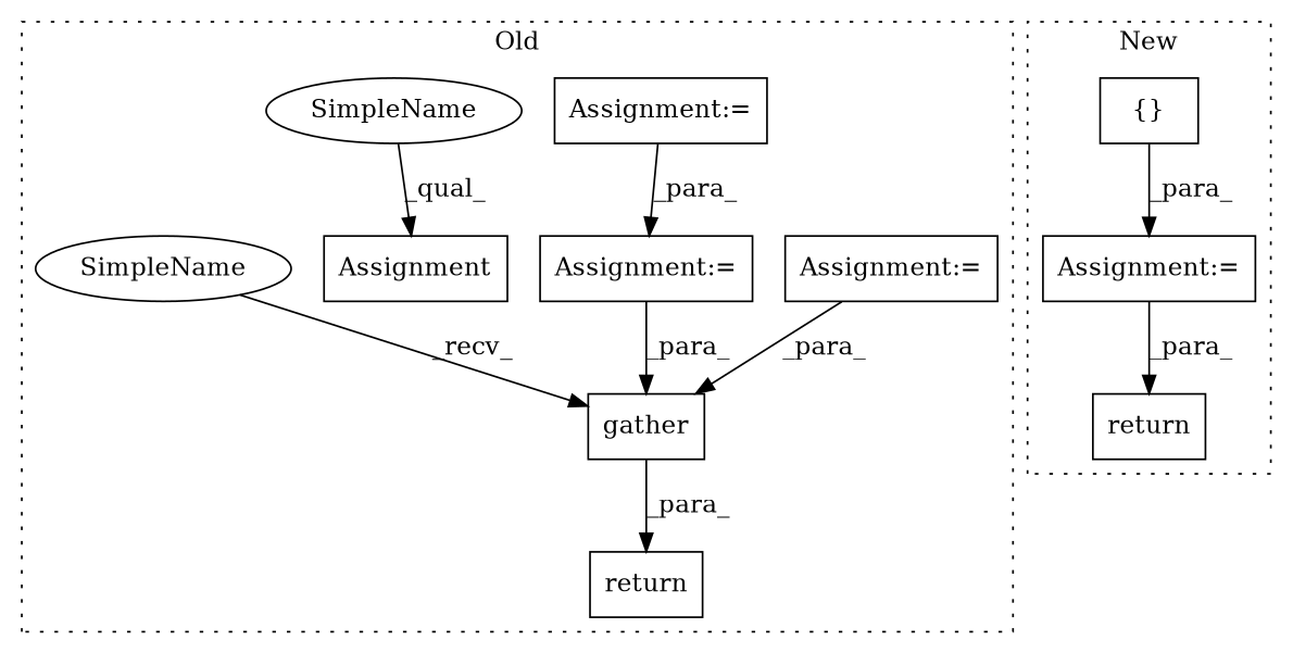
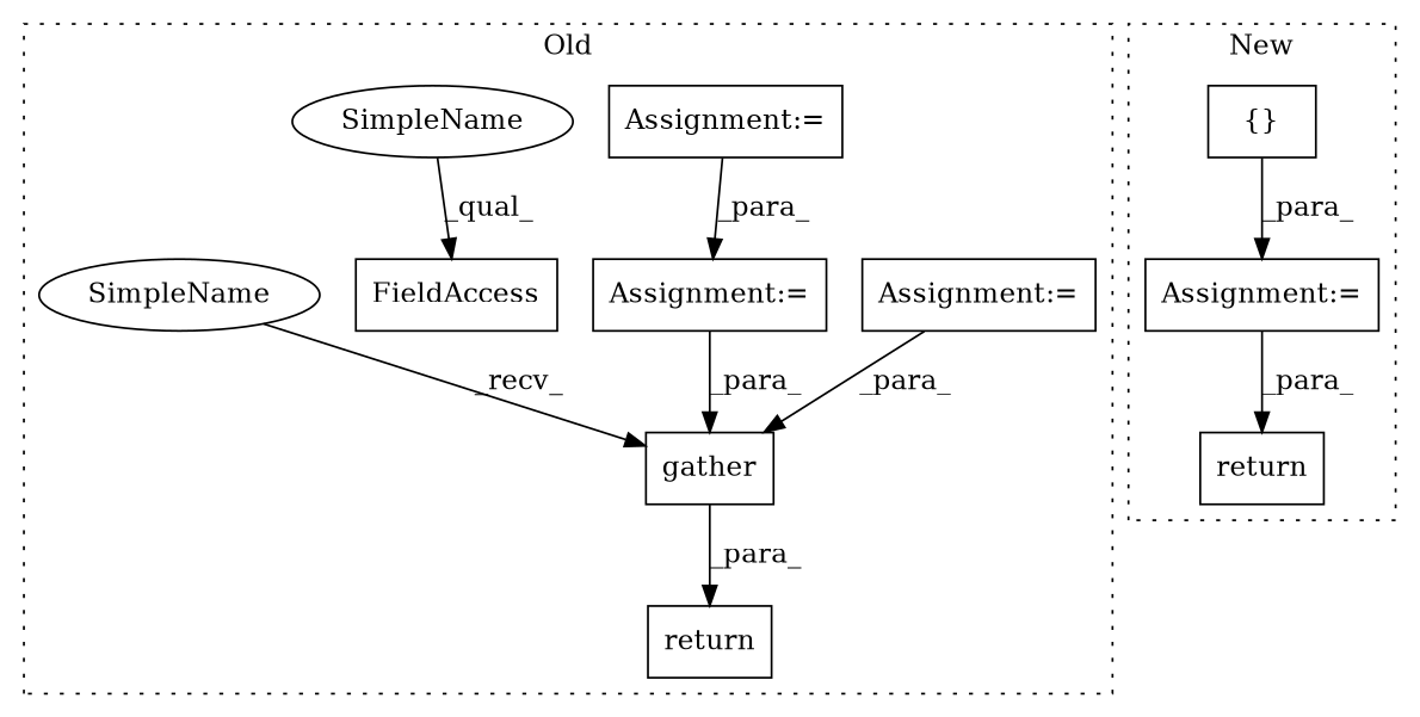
  digraph {
    node [a=7 l=1 s=3649 shape=box]
    n1 [a=32 l="7,1" label=gather s="3826,3837"]
-   n2 [a=22 l=16 label=Assignment]
+   n2 [a=22 l=16 label=FieldAccess]
    n3 [label="Assignment:=" s=3679]
    n4 [label="Assignment:=" s=3563]
    n5 [label="Assignment:=" s=3457]
    n6 [a=41 l=7 label=return s=3769]
    n7 [a=42 l=10 label=SimpleName shape=ellipse]
    n8 [a=42 l=10 label=SimpleName s=3815 shape=ellipse]
    n9 [a=4 l="1,1" label="{}" s="3986,3994"]
    n10 [label="Assignment:=" s=3941]
    n11 [a=41 l=7 label=return s=4004]
    subgraph cluster_1 {
      label=Old
      style=dotted
      n1
      n2
      n3
      n4
      n5
      n6
      n7
      n8
    }
    subgraph cluster_2 {
      label=New
      style=dotted
      n9
      n10
      n11
    }
    n1 -> n6 [label=_para_]
    n3 -> n1 [label=_para_]
    n4 -> n1 [label=_para_]
    n5 -> n4 [label=_para_]
    n7 -> n2 [label=_qual_]
    n8 -> n1 [label=_recv_]
    n9 -> n10 [label=_para_]
    n10 -> n11 [label=_para_]
  }
